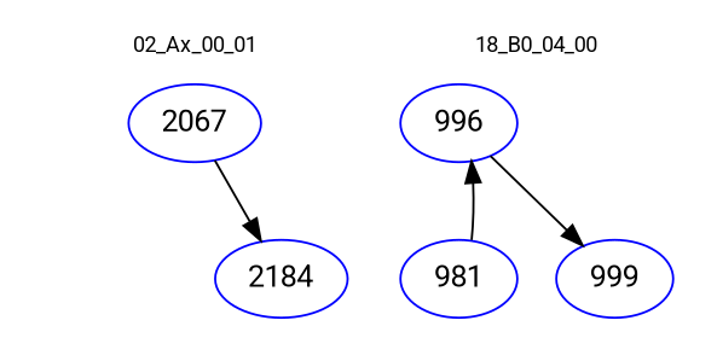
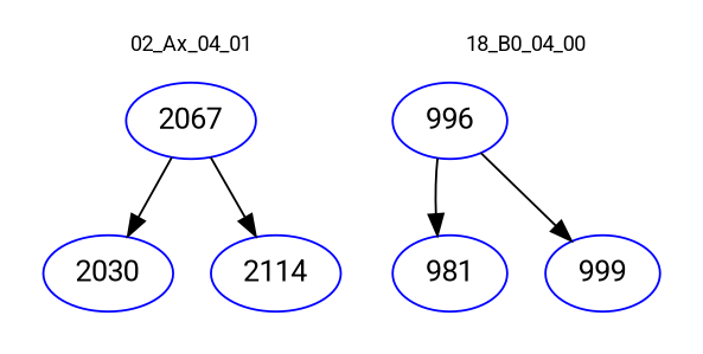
  digraph {
    fontname=Roboto
    node [color=blue fontname=Roboto]
    edge [color=black fontname=Roboto]
    n1 [label=2067]
-   n3 [label=2184]
+   n2 [label=2030]
+   n3 [label=2114]
    n4 [label=996]
    n5 [label=981]
    n6 [label=999]
    subgraph cluster_1 {
      color=white
      fontsize=10
-     label="02_Ax_00_01"
+     label="02_Ax_04_01"
      n1
+     n2
      n3
    }
    subgraph cluster_2 {
      color=white
      fontsize=10
      label="18_B0_04_00"
      n4
      n5
      n6
    }
+   n1 -> n2
    n1 -> n3
-   n5 -> n4
+   n4 -> n5
    n4 -> n6
  }
